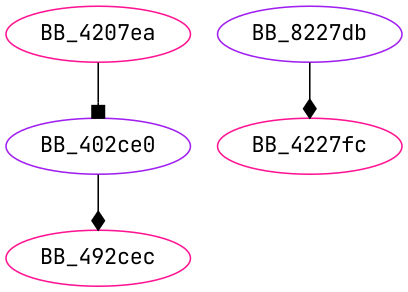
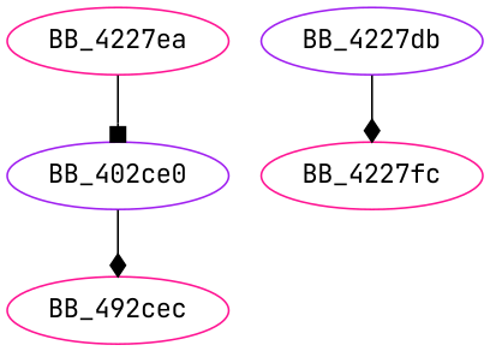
  digraph {
    fontname="JetBrains Mono"
    node [color=deeppink fontname="JetBrains Mono"]
    edge [arrowhead=diamond fontname="JetBrains Mono"]
    BB_402ce0 [color=purple]
    n2 [label=BB_492cec]
-   BB_4227db [color=purple label=BB_8227db]
+   BB_4227db [color=purple]
    BB_4227fc
-   BB_4227ea [label=BB_4207ea]
+   BB_4227ea
    BB_402ce0 -> n2
    BB_4227db -> BB_4227fc
    BB_4227ea -> BB_402ce0 [arrowhead=box]
  }
